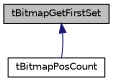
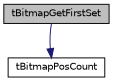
  digraph {
    rankdir=TB
    node [color=black fontname=Helvetica fontsize=10 shape=record style=filled]
    n1 [fillcolor=grey75 fontcolor=black height=0.2 label=tBitmapGetFirstSet width=0.4]
    n2 [fillcolor=white height=0.2 label=tBitmapPosCount width=0.4]
-   n2 -> n1 [color=midnightblue fontname=Helvetica fontsize=10 labelfontname=Helvetica labelfontsize=10 style=solid]
+   n1 -> n2 [color=midnightblue fontname=Helvetica fontsize=10 labelfontname=Helvetica labelfontsize=10 style=solid]
  }
